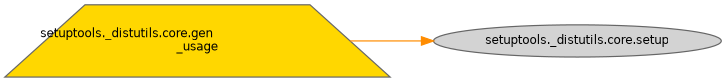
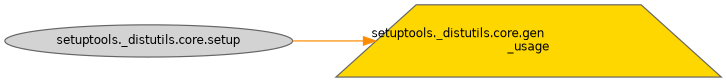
  digraph {
    rankdir=RL
    node [fontname=Helvetica fontsize=10 style=filled]
    n1 [color=gray40 fillcolor=gold fontcolor=black height=0.2 label="setuptools._distutils.core.gen\l_usage" shape=trapezium width=0.4]
    n2 [color=grey40 fillcolor=lightgrey height=0.2 label="setuptools._distutils.core.setup" shape=ellipse width=0.4]
-   n2 -> n1 [color=darkorange dir=back fontname=Helvetica fontsize=10 labelfontname=Helvetica labelfontsize=10 style=solid]
+   n1 -> n2 [color=darkorange dir=back fontname=Helvetica fontsize=10 labelfontname=Helvetica labelfontsize=10 style=solid]
  }
